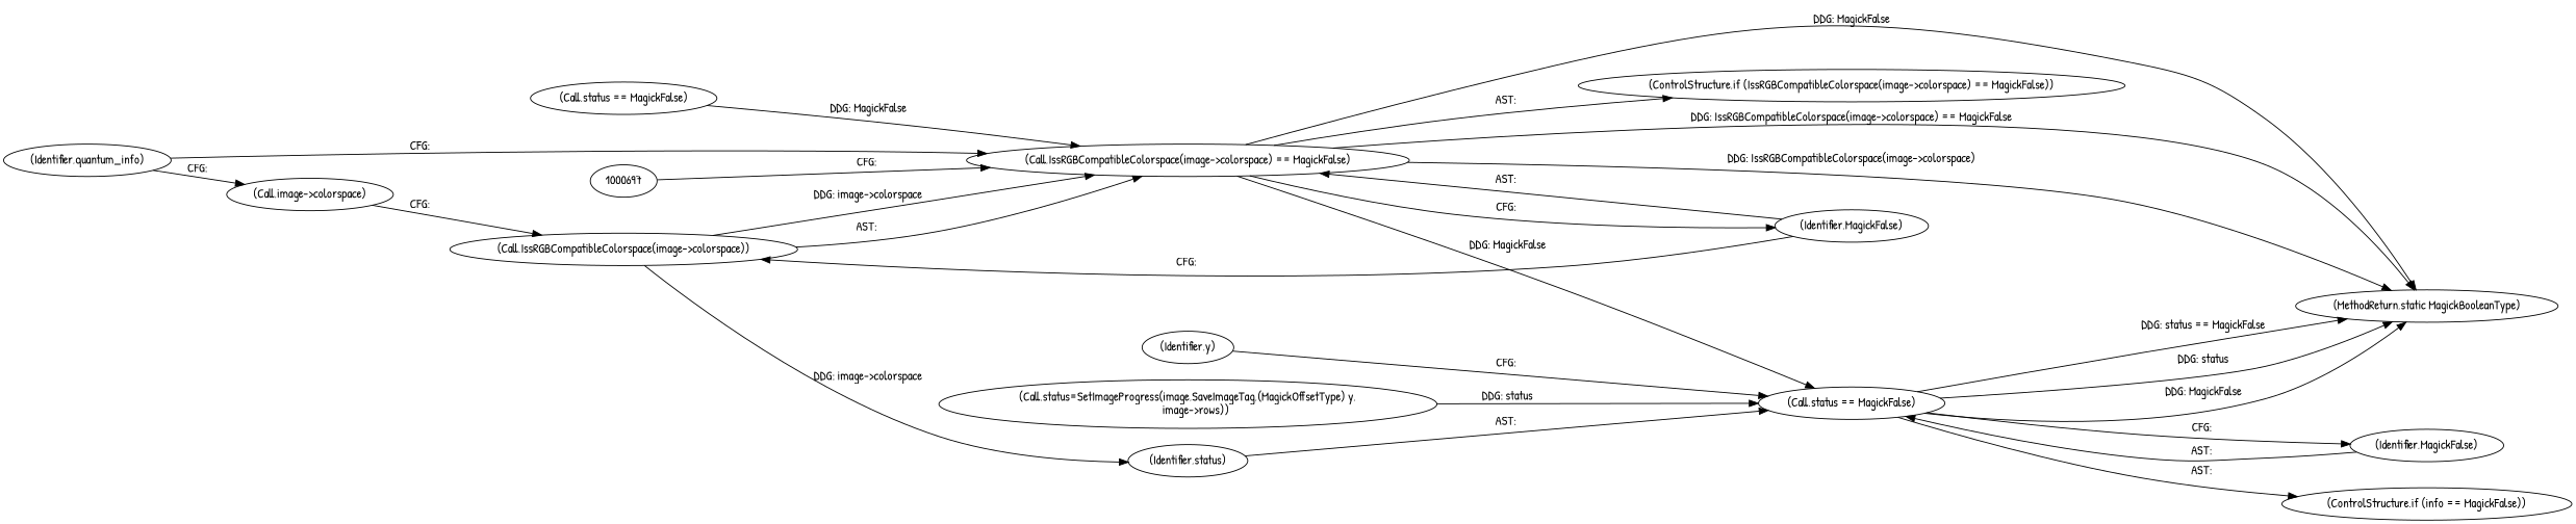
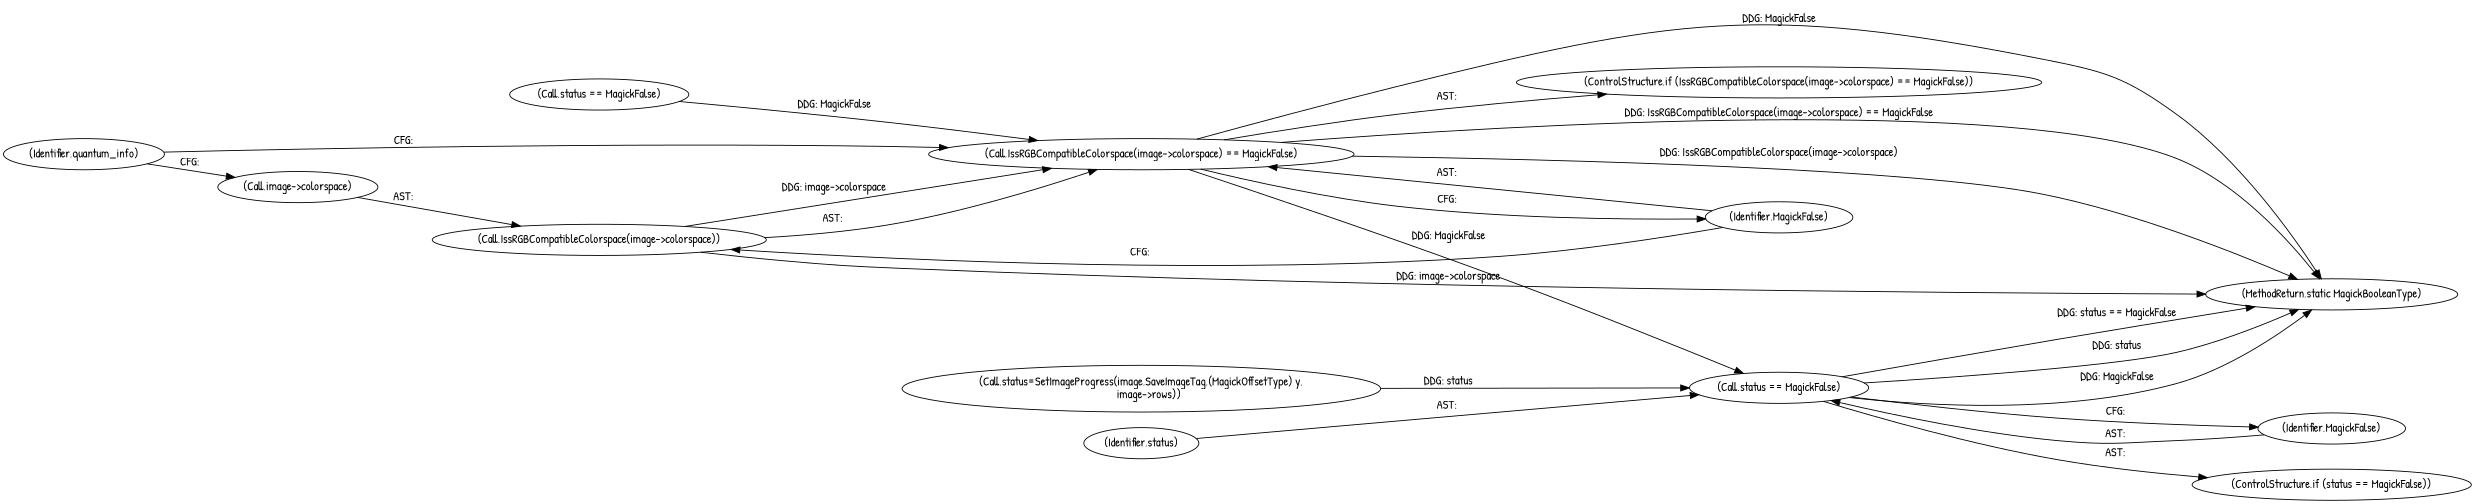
  digraph {
    fontname="Patrick Hand"
    rankdir=LR
    node [fontname="Patrick Hand"]
    edge [fontname="Patrick Hand"]
    n1 [label="(Call,IssRGBCompatibleColorspace(image->colorspace))"]
    n2 [label="(Call,IssRGBCompatibleColorspace(image->colorspace) == MagickFalse)"]
    n3 [label="(MethodReturn,static MagickBooleanType)"]
    n4 [label="(Call,status == MagickFalse)"]
    n5 [label="(Identifier,MagickFalse)"]
    n6 [label="(ControlStructure,if (IssRGBCompatibleColorspace(image->colorspace) == MagickFalse))"]
    n7 [label="(Call,image->colorspace)"]
    n8 [label="(Identifier,MagickFalse)"]
-   n9 [label="(ControlStructure,if (info == MagickFalse))"]
+   n9 [label="(ControlStructure,if (status == MagickFalse))"]
    n10 [label="(Identifier,status)"]
    n11 [label="(Call,status == MagickFalse)"]
    n12 [label="(Call,status=SetImageProgress(image,SaveImageTag,(MagickOffsetType) y,\n      image->rows))"]
    n13 [label="(Identifier,quantum_info)"]
-   n14 [label="(Identifier,y)"]
-   1000697
    n1 -> n2 [label="AST: "]
    n1 -> n2 [label="DDG: image->colorspace"]
-   n1 -> n10 [label="DDG: image->colorspace"]
+   n1 -> n3 [label="DDG: image->colorspace"]
    n2 -> n3 [label="DDG: MagickFalse"]
    n2 -> n3 [label="DDG: IssRGBCompatibleColorspace(image->colorspace) == MagickFalse"]
    n2 -> n3 [label="DDG: IssRGBCompatibleColorspace(image->colorspace)"]
    n2 -> n4 [label="DDG: MagickFalse"]
    n2 -> n5 [label="CFG: "]
    n2 -> n6 [label="AST: "]
    n4 -> n3 [label="DDG: status"]
    n4 -> n3 [label="DDG: MagickFalse"]
    n4 -> n3 [label="DDG: status == MagickFalse"]
    n4 -> n8 [label="CFG: "]
    n4 -> n9 [label="AST: "]
    n5 -> n1 [label="CFG: "]
    n5 -> n2 [label="AST: "]
-   n7 -> n1 [label="CFG: "]
+   n7 -> n1 [label="AST: "]
    n8 -> n4 [label="AST: "]
    n10 -> n4 [label="AST: "]
    n11 -> n2 [label="DDG: MagickFalse"]
    n12 -> n4 [label="DDG: status"]
    n13 -> n2 [label="CFG: "]
    n13 -> n7 [label="CFG: "]
-   n14 -> n4 [label="CFG: "]
-   1000697 -> n2 [label="CFG: "]
  }
